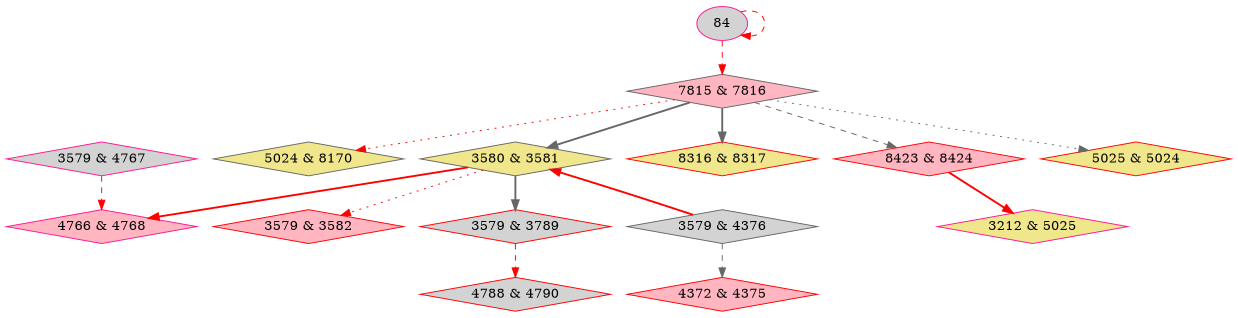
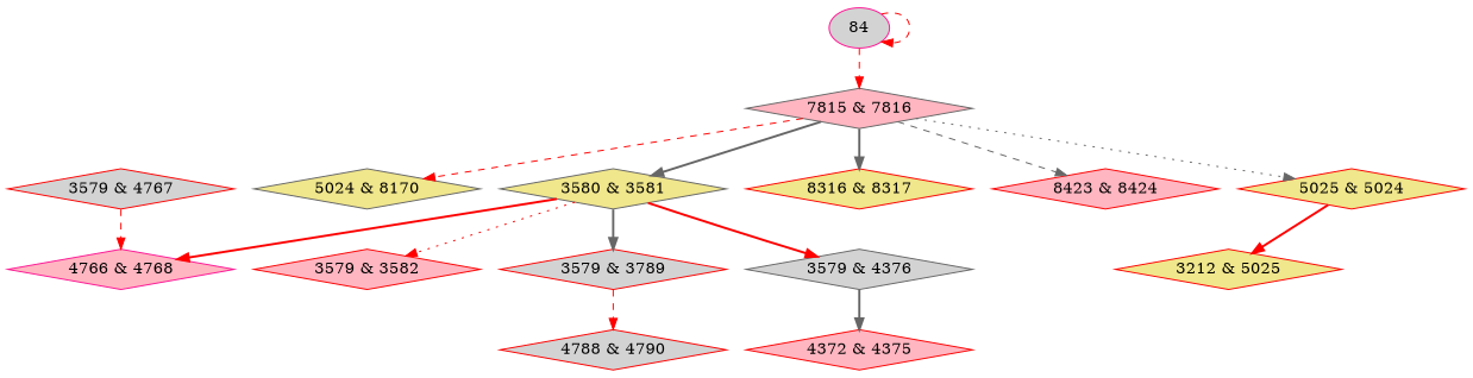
  digraph {
    node [color=red fillcolor=khaki shape=diamond style=filled]
    edge [color=red style=bold]
-   n1 [color=deeppink label="3212 & 5025"]
+   n1 [label="3212 & 5025"]
    n2 [label="5025 & 5024"]
    n3 [color=gray40 label="5024 & 8170"]
    n4 [fillcolor=lightpink label="3579 & 3582"]
    n5 [fillcolor=lightgrey label="3579 & 3789"]
    n6 [fillcolor=lightgrey label="4788 & 4790"]
    n7 [color=gray40 fillcolor=lightgrey label="3579 & 4376"]
    n8 [fillcolor=lightpink label="4372 & 4375"]
-   n9 [color=deeppink fillcolor=lightgrey label="3579 & 4767"]
+   n9 [fillcolor=lightgrey label="3579 & 4767"]
    n10 [color=deeppink fillcolor=lightpink label="4766 & 4768"]
    n11 [color=gray40 label="3580 & 3581"]
    n12 [color=gray40 fillcolor=lightpink label="7815 & 7816"]
    n13 [label="8316 & 8317"]
    n14 [fillcolor=lightpink label="8423 & 8424"]
    n15 [color=deeppink fillcolor=lightgrey label=84 shape=""]
-   n14 -> n1
+   n2 -> n1
    n5 -> n6 [style=dashed]
-   n7 -> n8 [color=gray40 style=dashed]
+   n7 -> n8 [color=gray40]
    n9 -> n10 [style=dashed]
    n11 -> n4 [style=dotted]
    n11 -> n5 [color=gray40]
-   n7 -> n11
+   n11 -> n7
    n11 -> n10
    n12 -> n2 [color=gray40 style=dotted]
-   n12 -> n3 [style=dotted]
+   n12 -> n3 [style=dashed]
    n12 -> n11 [color=gray40]
    n12 -> n13 [color=gray40]
    n12 -> n14 [color=gray40 style=dashed]
    n15 -> n12 [style=dashed]
    n15 -> n15 [style=dashed]
  }
